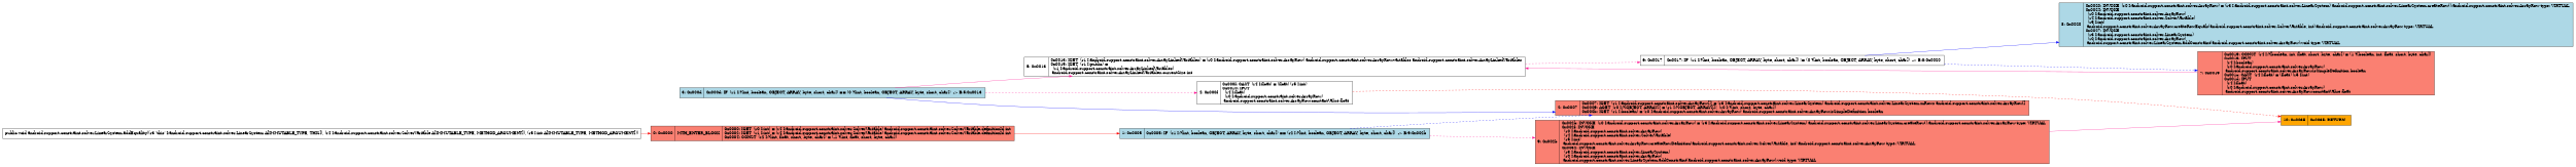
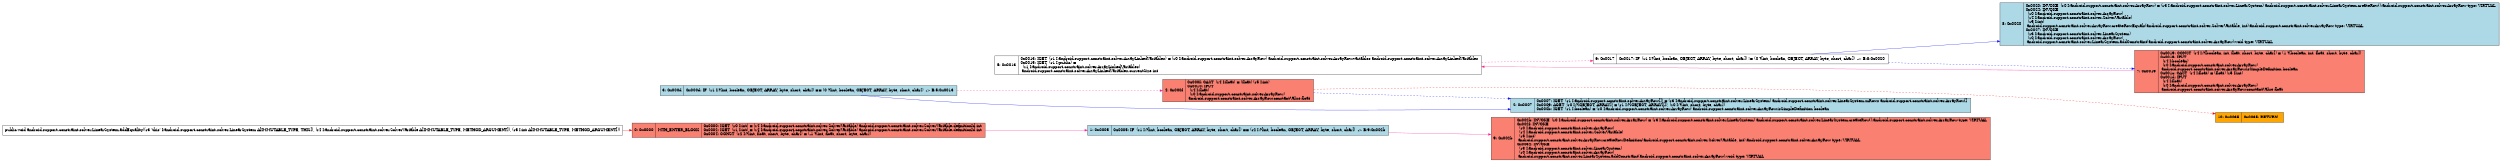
  digraph {
    rankdir=LR
    node [fillcolor=salmon shape=record style=filled]
    edge [color=deeppink]
    n1 [label="{0\:\ 0x0000|MTH_ENTER_BLOCK\l|0x0000: IGET  (r0 I:int) = (r4 I:android.support.constraint.solver.SolverVariable) android.support.constraint.solver.SolverVariable.definitionId int \l0x0002: IGET  (r1 I:int) = (r4 I:android.support.constraint.solver.SolverVariable) android.support.constraint.solver.SolverVariable.definitionId int \l0x0004: CONST  (r2 I:?[int, float, short, byte, char]) = (\-1 ?[int, float, short, byte, char]) \l}"]
    n2 [fillcolor=lightblue label="{1\:\ 0x0005|0x0005: IF  (r1 I:?[int, boolean, OBJECT, ARRAY, byte, short, char]) == (r2 I:?[int, boolean, OBJECT, ARRAY, byte, short, char])  \-\> B:9:0x002b \l}"]
-   n3 [label="{2\:\ 0x0007|0x0007: IGET  (r1 I:android.support.constraint.solver.ArrayRow[]) = (r3 I:android.support.constraint.solver.LinearSystem) android.support.constraint.solver.LinearSystem.mRows android.support.constraint.solver.ArrayRow[] \l0x0009: AGET  (r0 I:?[OBJECT, ARRAY]) = (r1 I:?[OBJECT, ARRAY][]), (r0 I:?[int, short, byte, char]) \l0x000b: IGET  (r1 I:boolean) = (r0 I:android.support.constraint.solver.ArrayRow) android.support.constraint.solver.ArrayRow.isSimpleDefinition boolean \l}"]
+   n3 [fillcolor=lightblue label="{2\:\ 0x0007|0x0007: IGET  (r1 I:android.support.constraint.solver.ArrayRow[]) = (r3 I:android.support.constraint.solver.LinearSystem) android.support.constraint.solver.LinearSystem.mRows android.support.constraint.solver.ArrayRow[] \l0x0009: AGET  (r0 I:?[OBJECT, ARRAY]) = (r1 I:?[OBJECT, ARRAY][]), (r0 I:?[int, short, byte, char]) \l0x000b: IGET  (r1 I:boolean) = (r0 I:android.support.constraint.solver.ArrayRow) android.support.constraint.solver.ArrayRow.isSimpleDefinition boolean \l}"]
    n4 [label="{9\:\ 0x002b|0x002b: INVOKE  (r0 I:android.support.constraint.solver.ArrayRow) = (r3 I:android.support.constraint.solver.LinearSystem) android.support.constraint.solver.LinearSystem.createRow():android.support.constraint.solver.ArrayRow type: VIRTUAL \l0x002f: INVOKE  \l  (r0 I:android.support.constraint.solver.ArrayRow)\l  (r4 I:android.support.constraint.solver.SolverVariable)\l  (r5 I:int)\l android.support.constraint.solver.ArrayRow.createRowDefinition(android.support.constraint.solver.SolverVariable, int):android.support.constraint.solver.ArrayRow type: VIRTUAL \l0x0032: INVOKE  \l  (r3 I:android.support.constraint.solver.LinearSystem)\l  (r0 I:android.support.constraint.solver.ArrayRow)\l android.support.constraint.solver.LinearSystem.addConstraint(android.support.constraint.solver.ArrayRow):void type: VIRTUAL \l}"]
    n5 [fillcolor=orange label="{10\:\ 0x0035|0x0035: RETURN   \l}"]
    n6 [fillcolor=lightblue label="{3\:\ 0x000d|0x000d: IF  (r1 I:?[int, boolean, OBJECT, ARRAY, byte, short, char]) == (0 ?[int, boolean, OBJECT, ARRAY, byte, short, char])  \-\> B:5:0x0013 \l}"]
-   n7 [fillcolor=white label="{4\:\ 0x000f|0x000f: CAST  (r4 I:float) = (float) (r5 I:int) \l0x0010: IPUT  \l  (r4 I:float)\l  (r0 I:android.support.constraint.solver.ArrayRow)\l android.support.constraint.solver.ArrayRow.constantValue float \l}"]
+   n7 [label="{4\:\ 0x000f|0x000f: CAST  (r4 I:float) = (float) (r5 I:int) \l0x0010: IPUT  \l  (r4 I:float)\l  (r0 I:android.support.constraint.solver.ArrayRow)\l android.support.constraint.solver.ArrayRow.constantValue float \l}"]
    n8 [fillcolor=white label="{5\:\ 0x0013|0x0013: IGET  (r1 I:android.support.constraint.solver.ArrayLinkedVariables) = (r0 I:android.support.constraint.solver.ArrayRow) android.support.constraint.solver.ArrayRow.variables android.support.constraint.solver.ArrayLinkedVariables \l0x0015: IGET  (r1 I:public) = \l  (r1 I:android.support.constraint.solver.ArrayLinkedVariables)\l android.support.constraint.solver.ArrayLinkedVariables.currentSize int \l}"]
    n9 [fillcolor=white label="{6\:\ 0x0017|0x0017: IF  (r1 I:?[int, boolean, OBJECT, ARRAY, byte, short, char]) != (0 ?[int, boolean, OBJECT, ARRAY, byte, short, char])  \-\> B:8:0x0020 \l}"]
    n10 [label="{7\:\ 0x0019|0x0019: CONST  (r4 I:?[boolean, int, float, short, byte, char]) = (1 ?[boolean, int, float, short, byte, char]) \l0x001a: IPUT  \l  (r4 I:boolean)\l  (r0 I:android.support.constraint.solver.ArrayRow)\l android.support.constraint.solver.ArrayRow.isSimpleDefinition boolean \l0x001c: CAST  (r4 I:float) = (float) (r5 I:int) \l0x001d: IPUT  \l  (r4 I:float)\l  (r0 I:android.support.constraint.solver.ArrayRow)\l android.support.constraint.solver.ArrayRow.constantValue float \l}"]
    n11 [fillcolor=lightblue label="{8\:\ 0x0020|0x0020: INVOKE  (r0 I:android.support.constraint.solver.ArrayRow) = (r3 I:android.support.constraint.solver.LinearSystem) android.support.constraint.solver.LinearSystem.createRow():android.support.constraint.solver.ArrayRow type: VIRTUAL \l0x0024: INVOKE  \l  (r0 I:android.support.constraint.solver.ArrayRow)\l  (r4 I:android.support.constraint.solver.SolverVariable)\l  (r5 I:int)\l android.support.constraint.solver.ArrayRow.createRowEquals(android.support.constraint.solver.SolverVariable, int):android.support.constraint.solver.ArrayRow type: VIRTUAL \l0x0027: INVOKE  \l  (r3 I:android.support.constraint.solver.LinearSystem)\l  (r0 I:android.support.constraint.solver.ArrayRow)\l android.support.constraint.solver.LinearSystem.addConstraint(android.support.constraint.solver.ArrayRow):void type: VIRTUAL \l}"]
    n12 [fillcolor=white label="{public void android.support.constraint.solver.LinearSystem.addEquality((r3 'this' I:android.support.constraint.solver.LinearSystem A[IMMUTABLE_TYPE, THIS]), (r4 I:android.support.constraint.solver.SolverVariable A[IMMUTABLE_TYPE, METHOD_ARGUMENT]), (r5 I:int A[IMMUTABLE_TYPE, METHOD_ARGUMENT])) }"]
-   n1 -> n2 [color=red]
-   n2 -> n3 [color=blue style=dashed]
-   n2 -> n4 [style=dashed]
-   n4 -> n5
+   n1 -> n2
+   n7 -> n3 [color=blue style=dashed]
+   n2 -> n4
    n6 -> n3 [color=blue]
    n6 -> n7 [style=dashed]
-   n6 -> n8
    n7 -> n5 [color=red style=dashed]
    n8 -> n9 [style=dashed]
    n9 -> n10 [color=blue style=dashed]
    n9 -> n11 [color=blue]
    n10 -> n8
    n12 -> n1 [color=red]
  }
